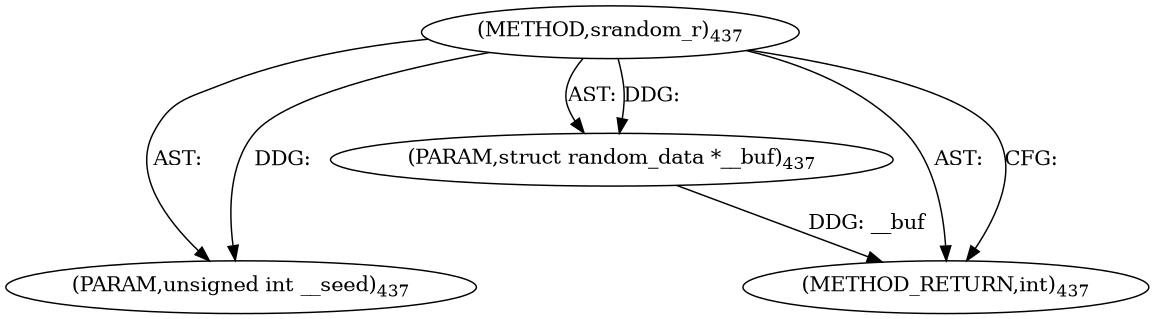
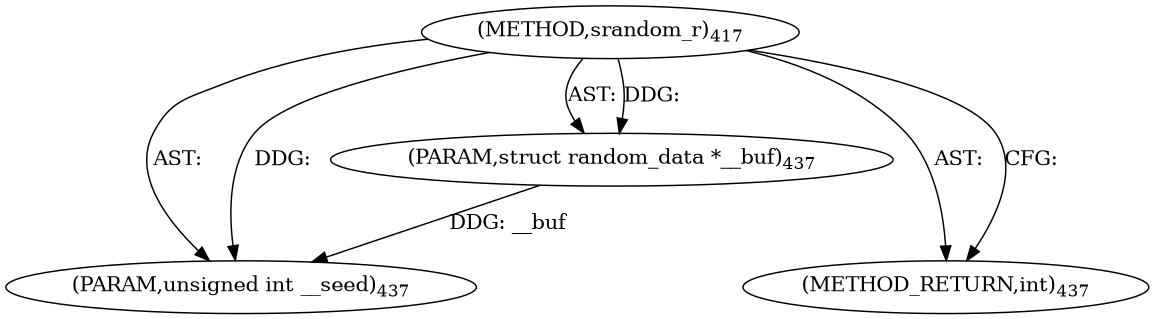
  digraph {
-   n1 [label=<(METHOD,srandom_r)<SUB>437</SUB>>]
+   n1 [label=<(METHOD,srandom_r)<SUB>417</SUB>>]
    n2 [label=<(PARAM,unsigned int __seed)<SUB>437</SUB>>]
    n3 [label=<(PARAM,struct random_data *__buf)<SUB>437</SUB>>]
    n4 [label=<(METHOD_RETURN,int)<SUB>437</SUB>>]
    n1 -> n2 [label="AST: "]
    n1 -> n2 [label="DDG: "]
    n1 -> n3 [label="AST: "]
    n1 -> n3 [label="DDG: "]
    n1 -> n4 [label="AST: "]
    n1 -> n4 [label="CFG: "]
-   n3 -> n4 [label="DDG: __buf"]
+   n3 -> n2 [label="DDG: __buf"]
  }
